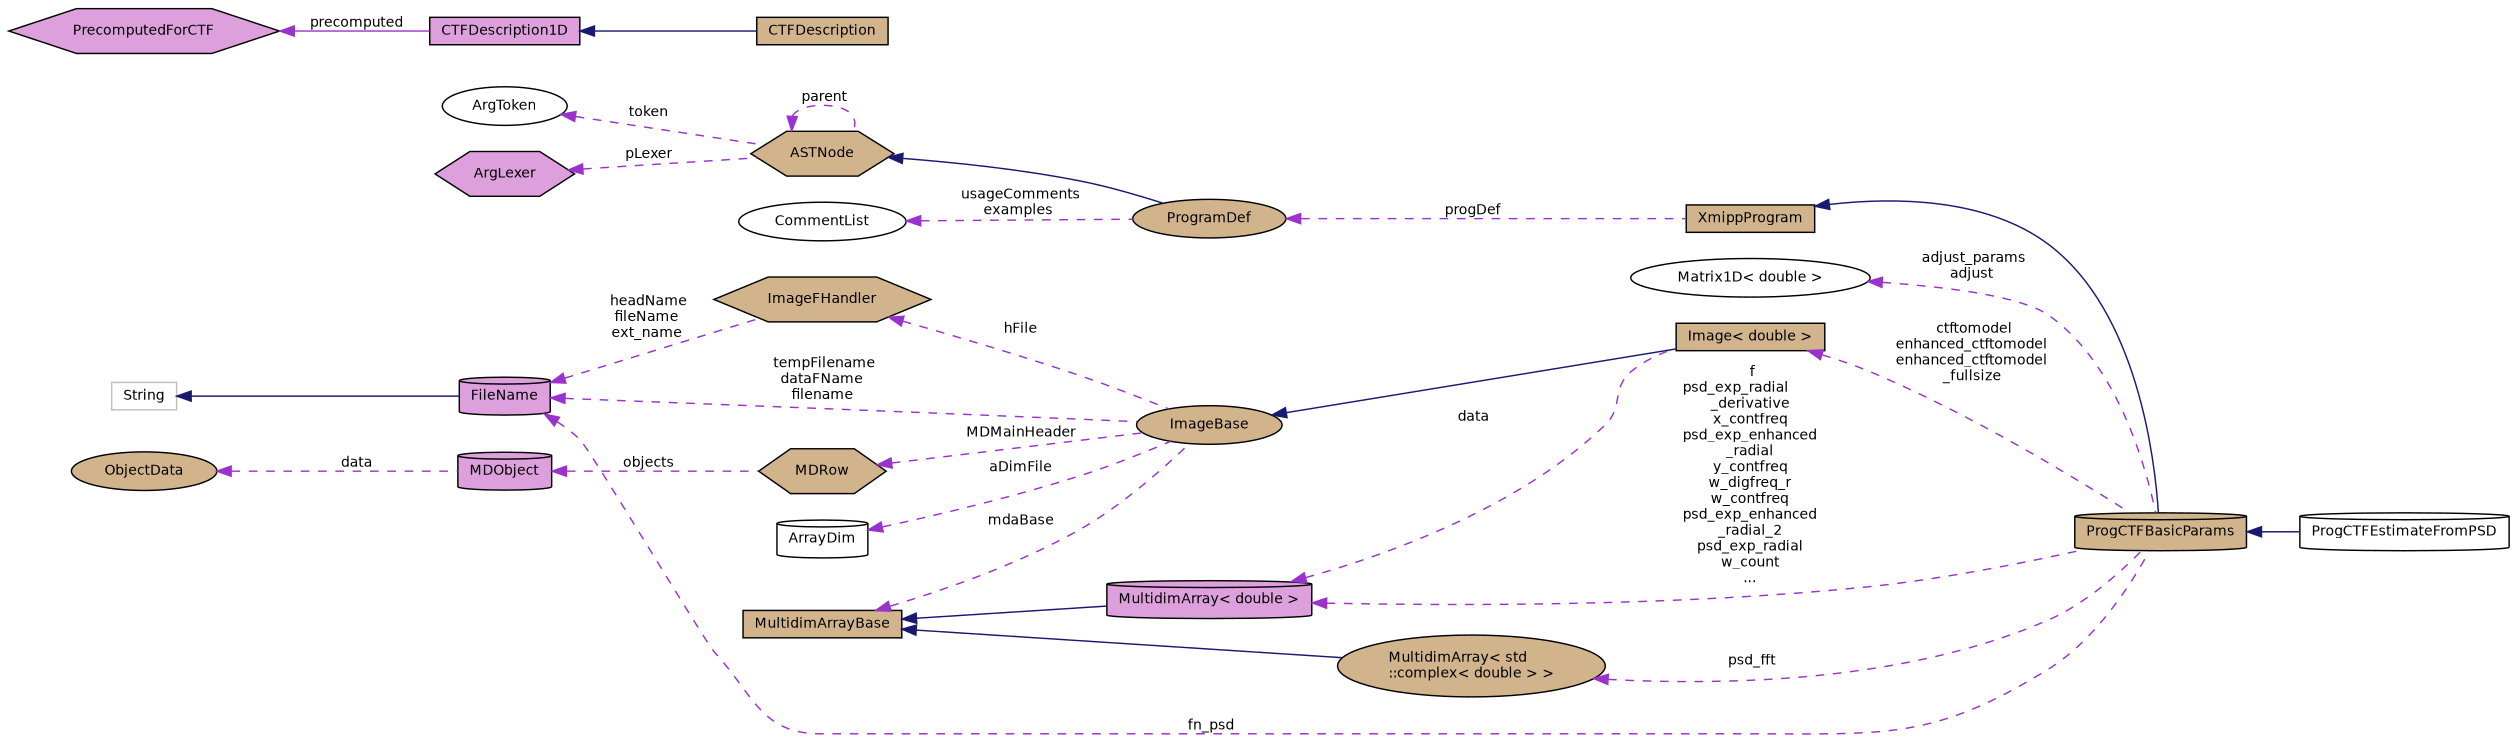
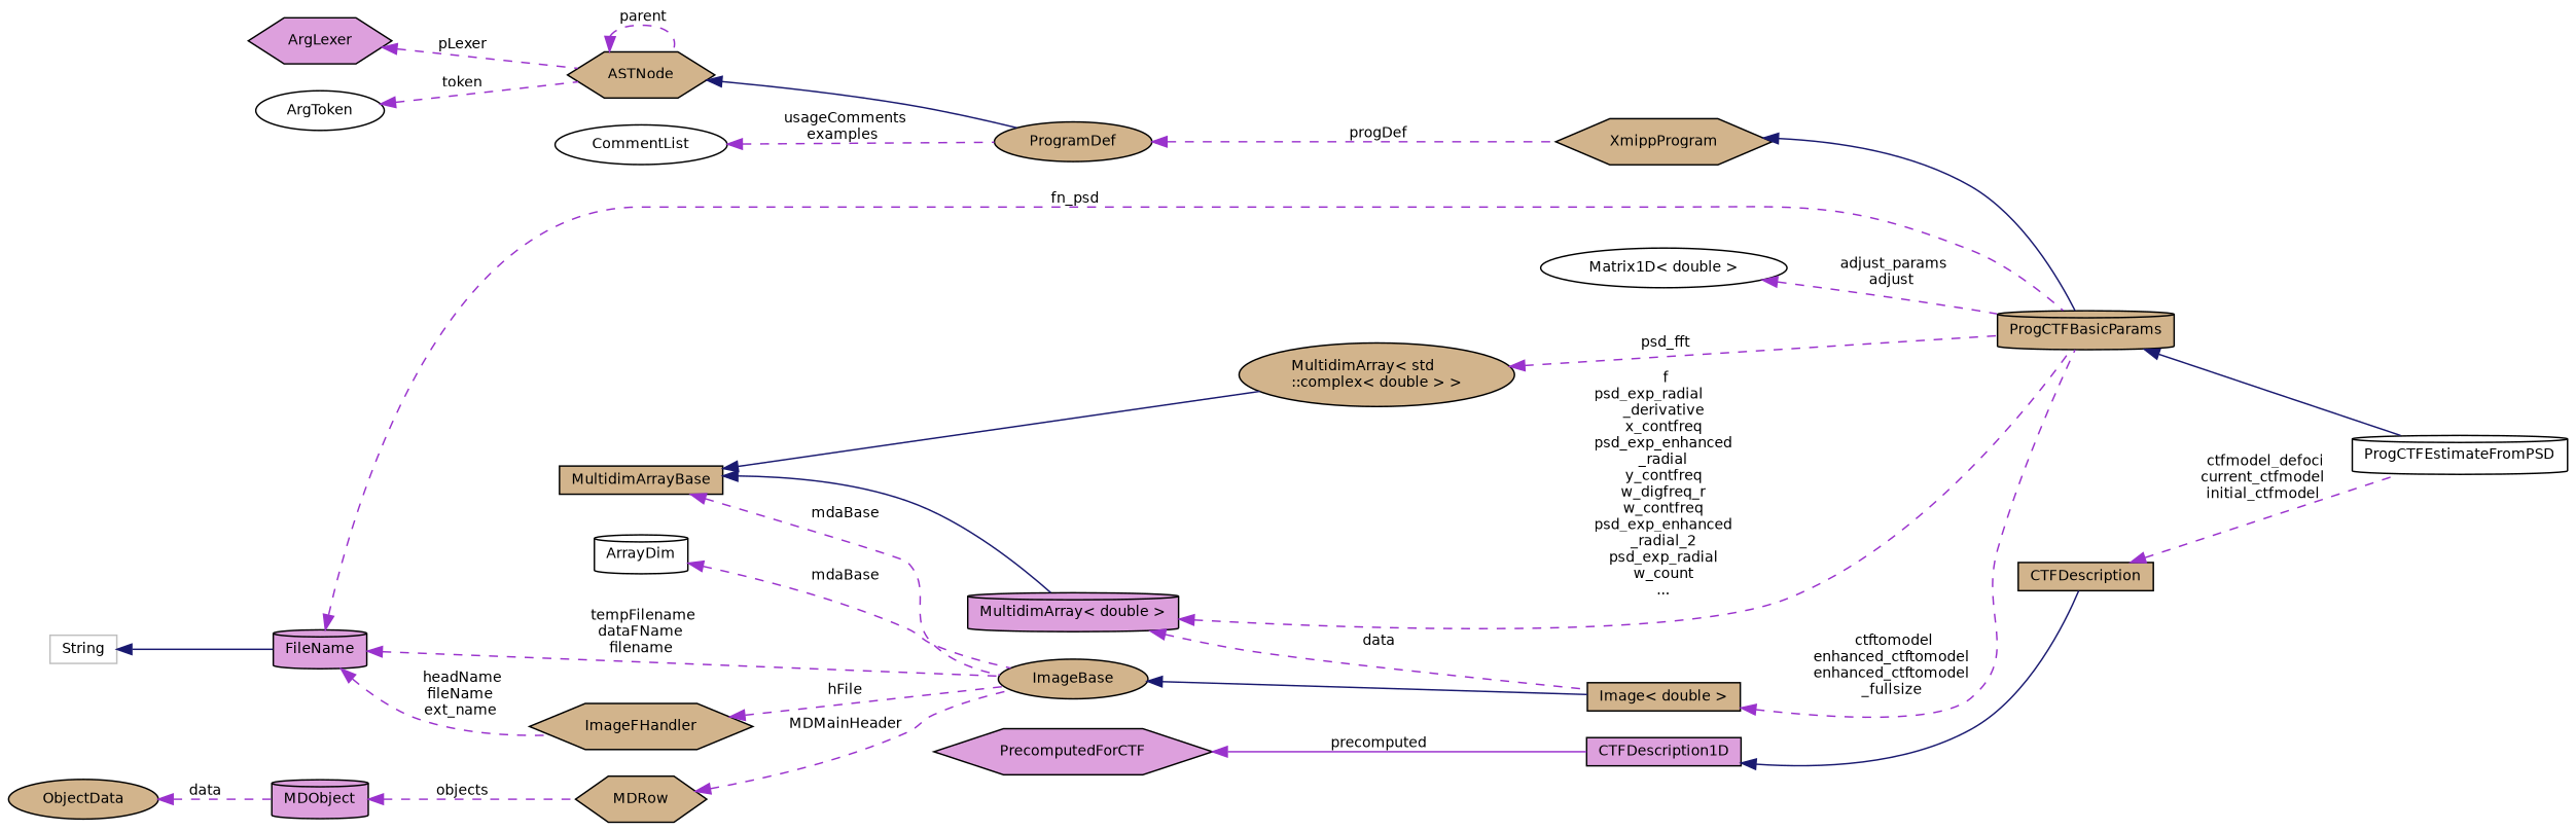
  digraph {
    rankdir=LR
    node [color=black fillcolor=tan fontname=Helvetica fontsize=10 shape=ellipse style=filled]
    edge [color=darkorchid3 dir=back fontname=Helvetica fontsize=10 labelfontname=Helvetica labelfontsize=10 style=dashed]
    n1 [fillcolor=white fontcolor=black height=0.2 label=ProgCTFEstimateFromPSD shape=cylinder width=0.4]
    n2 [height=0.2 label=ProgCTFBasicParams shape=cylinder width=0.4]
-   n3 [height=0.2 label=XmippProgram shape=box width=0.4]
+   n3 [height=0.2 label=XmippProgram shape=hexagon width=0.4]
    n4 [height=0.2 label=ProgramDef width=0.4]
    n5 [height=0.2 label=ASTNode shape=hexagon width=0.4]
    n6 [fillcolor=white height=0.2 label=ArgToken width=0.4]
    n7 [fillcolor=plum height=0.2 label=ArgLexer shape=hexagon width=0.4]
    n8 [fillcolor=white height=0.2 label=CommentList width=0.4]
    n9 [fillcolor=white height=0.2 label="Matrix1D\< double \>" width=0.4]
    n10 [height=0.2 label="Image\< double \>" shape=box width=0.4]
    n11 [height=0.2 label=ImageBase width=0.4]
    n12 [height=0.2 label=MultidimArrayBase shape=box width=0.4]
    n13 [fillcolor=plum height=0.2 label="MultidimArray\< double \>" shape=cylinder width=0.4]
    n14 [height=0.2 label="MultidimArray\< std\l::complex\< double \> \>" width=0.4]
    n15 [height=0.2 label=ImageFHandler shape=hexagon width=0.4]
    n16 [fillcolor=plum height=0.2 label=FileName shape=cylinder width=0.4]
    n17 [color=grey75 fillcolor=white height=0.2 label=String shape=box width=0.4]
    n18 [height=0.2 label=MDRow shape=hexagon width=0.4]
    n19 [fillcolor=plum height=0.2 label=MDObject shape=cylinder width=0.4]
    n20 [height=0.2 label=ObjectData width=0.4]
    n21 [fillcolor=white height=0.2 label=ArrayDim shape=cylinder width=0.4]
    n22 [height=0.2 label=CTFDescription shape=box width=0.4]
    n23 [fillcolor=plum height=0.2 label=CTFDescription1D shape=box width=0.4]
    n24 [fillcolor=plum height=0.2 label=PrecomputedForCTF shape=hexagon width=0.4]
    n2 -> n1 [color=midnightblue style=solid]
    n3 -> n2 [color=midnightblue style=solid]
    n4 -> n3 [label=" progDef"]
    n5 -> n4 [color=midnightblue style=solid]
    n5 -> n5 [label=" parent"]
    n6 -> n5 [label=" token"]
    n7 -> n5 [label=" pLexer"]
    n8 -> n4 [label=" usageComments\nexamples"]
    n9 -> n2 [label=" adjust_params\nadjust"]
    n10 -> n2 [label=" ctftomodel\nenhanced_ctftomodel\nenhanced_ctftomodel\l_fullsize"]
    n11 -> n10 [color=midnightblue style=solid]
    n12 -> n11 [label=" mdaBase"]
    n12 -> n13 [color=midnightblue style=solid]
    n12 -> n14 [color=midnightblue style=solid]
    n13 -> n2 [label=" f\npsd_exp_radial\l_derivative\nx_contfreq\npsd_exp_enhanced\l_radial\ny_contfreq\nw_digfreq_r\nw_contfreq\npsd_exp_enhanced\l_radial_2\npsd_exp_radial\nw_count\n..."]
    n13 -> n10 [label=" data"]
    n14 -> n2 [label=" psd_fft"]
    n15 -> n11 [label=" hFile"]
    n16 -> n2 [label=" fn_psd"]
    n16 -> n11 [label=" tempFilename\ndataFName\nfilename"]
    n16 -> n15 [label=" headName\nfileName\next_name"]
    n17 -> n16 [color=midnightblue style=solid]
    n18 -> n11 [label=" MDMainHeader"]
    n19 -> n18 [label=" objects"]
    n20 -> n19 [label=" data"]
-   n21 -> n11 [label=" aDimFile"]
+   n21 -> n11 [label=" mdaBase"]
+   n22 -> n1 [label=" ctfmodel_defoci\ncurrent_ctfmodel\ninitial_ctfmodel"]
    n23 -> n22 [color=midnightblue style=solid]
    n24 -> n23 [label=" precomputed" style=solid]
  }
